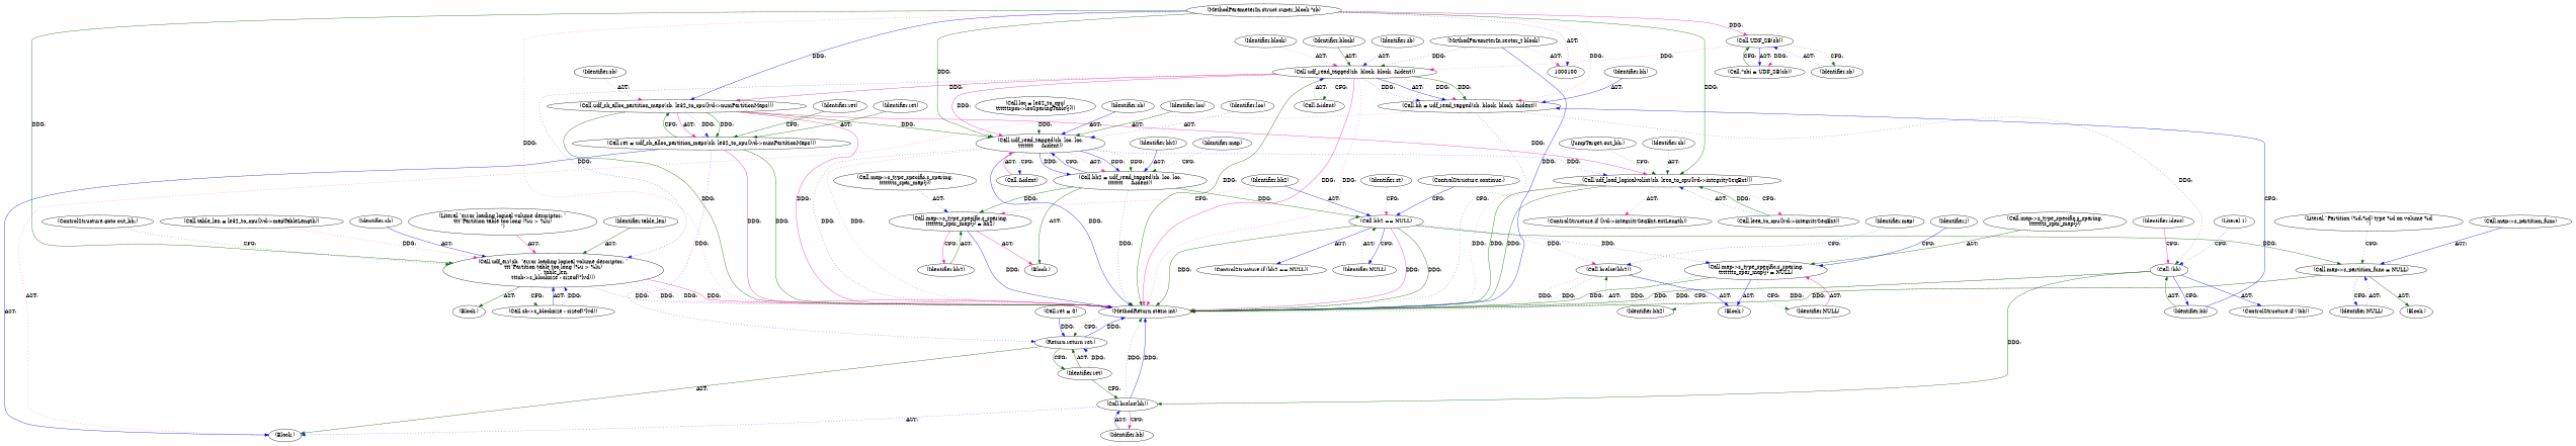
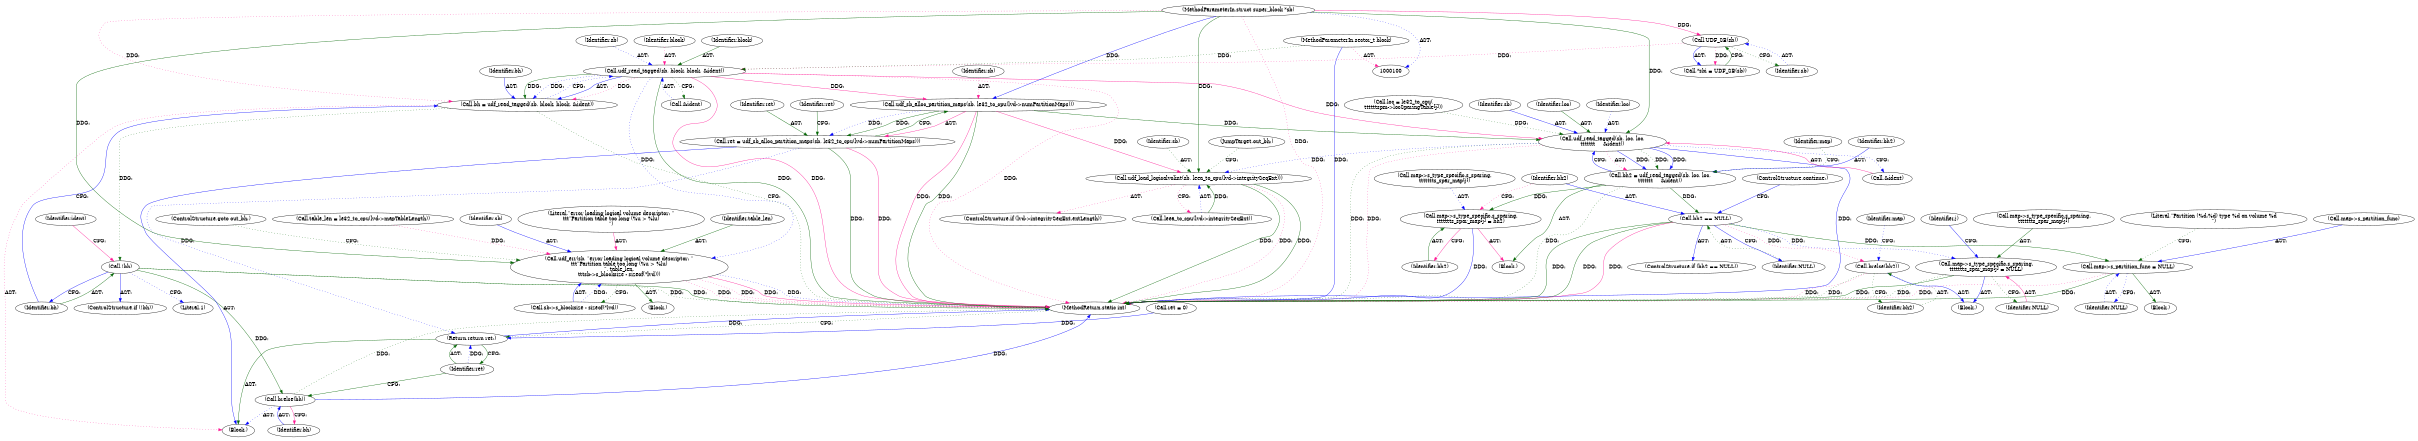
  digraph {
    edge [color=darkgreen style=solid]
    n1 [label="(Call,udf_read_tagged(sb, block, block, &ident))"]
    n2 [label="(Call,bh = udf_read_tagged(sb, block, block, &ident))"]
    n3 [label="(Call,udf_err(sb, \"error loading logical volume descriptor: \"\n\t\t\t\"Partition table too long (%u > %lu)\n\", table_len,\n\t\t\tsb->s_blocksize - sizeof(*lvd)))"]
    n4 [label="(Call,udf_sb_alloc_partition_maps(sb, le32_to_cpu(lvd->numPartitionMaps)))"]
    n5 [label="(Call,udf_read_tagged(sb, loc, loc,\n\t\t\t\t\t\t\t     &ident))"]
    n6 [label="(MethodReturn,static int)"]
    n7 [label="(Call,&ident)"]
    n8 [label="(Call,!bh)"]
    n9 [label="(Block,)"]
    n10 [label="(Block,)"]
    n11 [label="(Call,sb->s_blocksize - sizeof(*lvd))"]
    n12 [label="(Call,udf_load_logicalvolint(sb, leea_to_cpu(lvd->integritySeqExt)))"]
    n13 [label="(Call,ret = udf_sb_alloc_partition_maps(sb, le32_to_cpu(lvd->numPartitionMaps)))"]
    n14 [label="(Call,bh2 = udf_read_tagged(sb, loc, loc,\n\t\t\t\t\t\t\t     &ident))"]
    n15 [label="(Call,&ident)"]
    n16 [label="(Return,return ret;)"]
    n17 [label="(Call,UDF_SB(sb))"]
    n18 [label="(Call,*sbi = UDF_SB(sb))"]
    n19 [label="(Identifier,sb)"]
    n20 [label="(MethodParameterIn,struct super_block *sb)"]
    1000100
    n22 [label="(Call,leea_to_cpu(lvd->integritySeqExt))"]
    n23 [label="(ControlStructure,if (lvd->integritySeqExt.extLength))"]
    n24 [label="(MethodParameterIn,sector_t block)"]
    n25 [label="(Call,brelse(bh))"]
    n26 [label="(Identifier,bh)"]
    n27 [label="(ControlStructure,if (!bh))"]
    n28 [label="(Identifier,bh)"]
    n29 [label="(Identifier,ret)"]
    n30 [label="(Call,map->s_type_specific.s_sparing.\n\t\t\t\t\t\t\ts_spar_map[j] = bh2)"]
    n31 [label="(Call,bh2 == NULL)"]
    n32 [label="(Block,)"]
    n33 [label="(Identifier,bh2)"]
    n34 [label="(Call,map->s_partition_func = NULL)"]
    n35 [label="(Call,brelse(bh2))"]
    n36 [label="(Call,map->s_type_specific.s_sparing.\n\t\t\t\t\t\t\ts_spar_map[j] = NULL)"]
    n37 [label="(Identifier,NULL)"]
    n38 [label="(ControlStructure,if (bh2 == NULL))"]
    n39 [label="(Block,)"]
    n40 [label="(Identifier,NULL)"]
    n41 [label="(Block,)"]
    n42 [label="(Identifier,bh2)"]
    n43 [label="(Identifier,NULL)"]
    n44 [label="(Identifier,ret)"]
    n45 [label="(Identifier,bh2)"]
    n46 [label="(Identifier,table_len)"]
    n47 [label="(Identifier,sb)"]
    n48 [label="(ControlStructure,goto out_bh;)"]
    n49 [label="(Identifier,sb)"]
    n50 [label="(Identifier,loc)"]
    n51 [label="(Literal,\"Partition (%d:%d) type %d on volume %d\n\")"]
    n52 [label="(Identifier,sb)"]
-   n53 [label="(Identifier,st)"]
    n54 [label="(Identifier,bh2)"]
    n55 [label="(Identifier,map)"]
    n56 [label="(Call,table_len = le32_to_cpu(lvd->mapTableLength))"]
    n57 [label="(Identifier,ret)"]
    n58 [label="(Identifier,sb)"]
    n59 [label="(Call,map->s_type_specific.s_sparing.\n\t\t\t\t\t\t\ts_spar_map[j])"]
    n60 [label="(Identifier,ident)"]
    n61 [label="(Identifier,j)"]
    n62 [label="(Identifier,sb)"]
    n63 [label="(Call,map->s_type_specific.s_sparing.\n\t\t\t\t\t\t\ts_spar_map[j])"]
    n64 [label="(Literal,1)"]
    n65 [label="(Call,ret = 0)"]
    n66 [label="(ControlStructure,continue;)"]
    n67 [label="(Identifier,map)"]
    n68 [label="(Literal,\"error loading logical volume descriptor: \"\n\t\t\t\"Partition table too long (%u > %lu)\n\")"]
    n69 [label="(Identifier,loc)"]
    n70 [label="(Call,loc = le32_to_cpu(\n\t\t\t\t\t\tspm->locSparingTable[j]))"]
    n71 [label="(Identifier,block)"]
    n72 [label="(Call,map->s_partition_func)"]
    n73 [label="(Identifier,block)"]
    n74 [label="(JumpTarget,out_bh:)"]
    n75 [label="(Identifier,bh)"]
    n1 -> n2 [color=blue label="AST: "]
    n1 -> n2 [color=deeppink label="DDG: " style=dotted]
    n1 -> n2 [label="DDG: "]
    n1 -> n2 [color=blue label="DDG: " style=dotted]
    n1 -> n3 [color=blue label="DDG: " style=dotted]
    n1 -> n4 [color=deeppink label="DDG: "]
    n1 -> n5 [color=deeppink label="DDG: "]
    n1 -> n6 [color=deeppink label="DDG: " style=dotted]
    n1 -> n6 [label="DDG: "]
    n1 -> n6 [color=deeppink label="DDG: "]
    n1 -> n7 [label="CFG: " style=dotted]
+   n2 -> n1 [color=blue label="CFG: " style=dotted]
    n2 -> n6 [label="CFG: " style=dotted]
    n2 -> n8 [label="DDG: " style=dotted]
    n2 -> n9 [color=deeppink label="AST: " style=dotted]
    n3 -> n6 [color=deeppink label="DDG: " style=dotted]
    n3 -> n6 [color=deeppink label="DDG: " style=dotted]
    n3 -> n6 [color=deeppink label="DDG: "]
    n3 -> n6 [color=blue label="DDG: " style=dotted]
    n3 -> n10 [label="AST: "]
    n3 -> n11 [label="CFG: " style=dotted]
    n4 -> n5 [label="DDG: "]
    n4 -> n6 [color=deeppink label="DDG: "]
    n4 -> n6 [label="DDG: "]
    n4 -> n12 [color=deeppink label="DDG: "]
    n4 -> n13 [color=deeppink label="AST: "]
    n4 -> n13 [color=blue label="DDG: " style=dotted]
    n4 -> n13 [label="DDG: "]
    n5 -> n6 [color=deeppink label="DDG: " style=dotted]
    n5 -> n6 [color=blue label="DDG: "]
    n5 -> n6 [label="DDG: " style=dotted]
    n5 -> n12 [color=blue label="DDG: " style=dotted]
    n5 -> n14 [color=deeppink label="AST: " style=dotted]
    n5 -> n14 [color=blue label="DDG: "]
    n5 -> n14 [label="DDG: " style=dotted]
    n5 -> n14 [color=blue label="DDG: "]
    n5 -> n15 [color=blue label="CFG: " style=dotted]
    n6 -> n16 [label="CFG: " style=dotted]
    n7 -> n1 [color=blue label="AST: " style=dotted]
    n8 -> n6 [label="DDG: "]
    n8 -> n6 [label="DDG: " style=dotted]
    n8 -> n25 [label="DDG: "]
    n8 -> n26 [color=blue label="CFG: "]
    n8 -> n27 [color=blue label="AST: "]
    n11 -> n3 [color=blue label="AST: "]
    n11 -> n3 [color=blue label="DDG: " style=dotted]
    n12 -> n6 [label="DDG: "]
    n12 -> n6 [color=deeppink label="DDG: " style=dotted]
    n12 -> n6 [label="DDG: "]
    n12 -> n22 [color=deeppink label="CFG: " style=dotted]
    n12 -> n23 [color=deeppink label="AST: " style=dotted]
    n13 -> n4 [label="CFG: "]
    n13 -> n6 [label="DDG: "]
    n13 -> n6 [color=deeppink label="DDG: "]
    n13 -> n9 [color=blue label="AST: "]
    n13 -> n16 [color=blue label="DDG: " style=dotted]
    n14 -> n5 [color=blue label="CFG: "]
    n14 -> n6 [label="DDG: " style=dotted]
    n14 -> n30 [label="DDG: "]
    n14 -> n31 [label="DDG: "]
    n14 -> n32 [label="AST: "]
    n15 -> n5 [color=deeppink label="AST: "]
    n16 -> n6 [color=blue label="DDG: "]
    n16 -> n9 [label="AST: "]
    n16 -> n29 [label="CFG: "]
    n17 -> n1 [color=deeppink label="DDG: " style=dotted]
    n17 -> n18 [color=blue label="AST: "]
    n17 -> n18 [color=deeppink label="DDG: " style=dotted]
    n17 -> n19 [label="CFG: " style=dotted]
    n18 -> n17 [label="CFG: "]
    n19 -> n17 [color=blue label="AST: " style=dotted]
    n20 -> n2 [color=deeppink label="DDG: " style=dotted]
    n20 -> n3 [label="DDG: "]
    n20 -> n4 [color=blue label="DDG: "]
    n20 -> n5 [label="DDG: "]
    n20 -> n6 [color=deeppink label="DDG: " style=dotted]
    n20 -> n12 [label="DDG: "]
    n20 -> n17 [color=deeppink label="DDG: "]
    n20 -> 1000100 [color=blue label="AST: " style=dotted]
    n22 -> n12 [color=blue label="AST: " style=dotted]
    n22 -> n12 [label="DDG: "]
    n24 -> n1 [label="DDG: " style=dotted]
    n24 -> n6 [color=blue label="DDG: "]
    n24 -> 1000100 [color=deeppink label="AST: " style=dotted]
    n25 -> n6 [label="DDG: " style=dotted]
    n25 -> n6 [color=blue label="DDG: "]
    n25 -> n9 [color=blue label="AST: " style=dotted]
    n25 -> n28 [color=deeppink label="CFG: "]
    n26 -> n2 [color=blue label="CFG: "]
    n26 -> n8 [label="AST: "]
    n28 -> n25 [color=blue label="AST: "]
    n29 -> n16 [label="AST: "]
    n29 -> n16 [color=blue label="DDG: " style=dotted]
    n29 -> n25 [label="CFG: "]
    n30 -> n6 [color=blue label="DDG: "]
    n30 -> n32 [color=deeppink label="AST: "]
    n30 -> n33 [color=deeppink label="CFG: "]
    n31 -> n6 [label="DDG: "]
    n31 -> n6 [color=deeppink label="DDG: "]
    n31 -> n6 [label="DDG: "]
    n31 -> n34 [label="DDG: "]
    n31 -> n35 [color=deeppink label="DDG: " style=dotted]
    n31 -> n36 [color=blue label="DDG: " style=dotted]
    n31 -> n37 [color=blue label="CFG: "]
    n31 -> n38 [color=blue label="AST: "]
    n33 -> n30 [label="AST: "]
    n34 -> n6 [color=deeppink label="DDG: " style=dotted]
    n34 -> n6 [label="DDG: "]
    n34 -> n39 [label="AST: "]
    n34 -> n40 [color=blue label="CFG: " style=dotted]
    n35 -> n6 [color=deeppink label="DDG: " style=dotted]
    n35 -> n6 [label="DDG: " style=dotted]
    n35 -> n41 [color=blue label="AST: "]
    n35 -> n42 [label="CFG: " style=dotted]
    n36 -> n6 [label="DDG: " style=dotted]
    n36 -> n6 [label="DDG: "]
    n36 -> n41 [color=blue label="AST: "]
    n36 -> n43 [label="CFG: " style=dotted]
    n37 -> n31 [label="AST: " style=dotted]
    n40 -> n34 [color=blue label="AST: " style=dotted]
    n42 -> n35 [label="AST: " style=dotted]
    n43 -> n36 [color=deeppink label="AST: "]
    n44 -> n13 [label="CFG: "]
    n45 -> n30 [color=deeppink label="CFG: " style=dotted]
    n45 -> n31 [color=blue label="AST: "]
    n46 -> n3 [label="AST: "]
    n47 -> n1 [color=blue label="AST: " style=dotted]
    n48 -> n3 [label="CFG: " style=dotted]
    n49 -> n5 [color=blue label="AST: "]
    n50 -> n5 [label="AST: "]
    n51 -> n34 [label="CFG: " style=dotted]
    n52 -> n12 [label="AST: " style=dotted]
-   n53 -> n31 [color=deeppink label="CFG: " style=dotted]
    n54 -> n14 [color=blue label="AST: "]
    n55 -> n14 [label="CFG: " style=dotted]
    n56 -> n3 [color=deeppink label="DDG: " style=dotted]
    n57 -> n13 [label="AST: "]
    n58 -> n4 [color=deeppink label="AST: " style=dotted]
    n59 -> n30 [color=blue label="AST: " style=dotted]
    n60 -> n8 [color=deeppink label="CFG: "]
    n61 -> n36 [color=blue label="CFG: "]
    n62 -> n3 [color=blue label="AST: "]
    n63 -> n36 [label="AST: "]
-   n64 -> n8 [color=blue label="CFG: " style=dotted]
+   n8 -> n64 [color=blue label="CFG: " style=dotted]
    n65 -> n16 [color=blue label="DDG: "]
    n66 -> n31 [color=blue label="CFG: "]
    n67 -> n35 [color=blue label="CFG: " style=dotted]
    n68 -> n3 [color=deeppink label="AST: "]
    n69 -> n5 [color=blue label="AST: " style=dotted]
    n70 -> n5 [label="DDG: " style=dotted]
    n71 -> n1 [color=deeppink label="AST: " style=dotted]
    n72 -> n34 [color=blue label="AST: "]
    n73 -> n1 [label="AST: "]
    n74 -> n12 [label="CFG: " style=dotted]
    n75 -> n2 [color=blue label="AST: "]
  }
